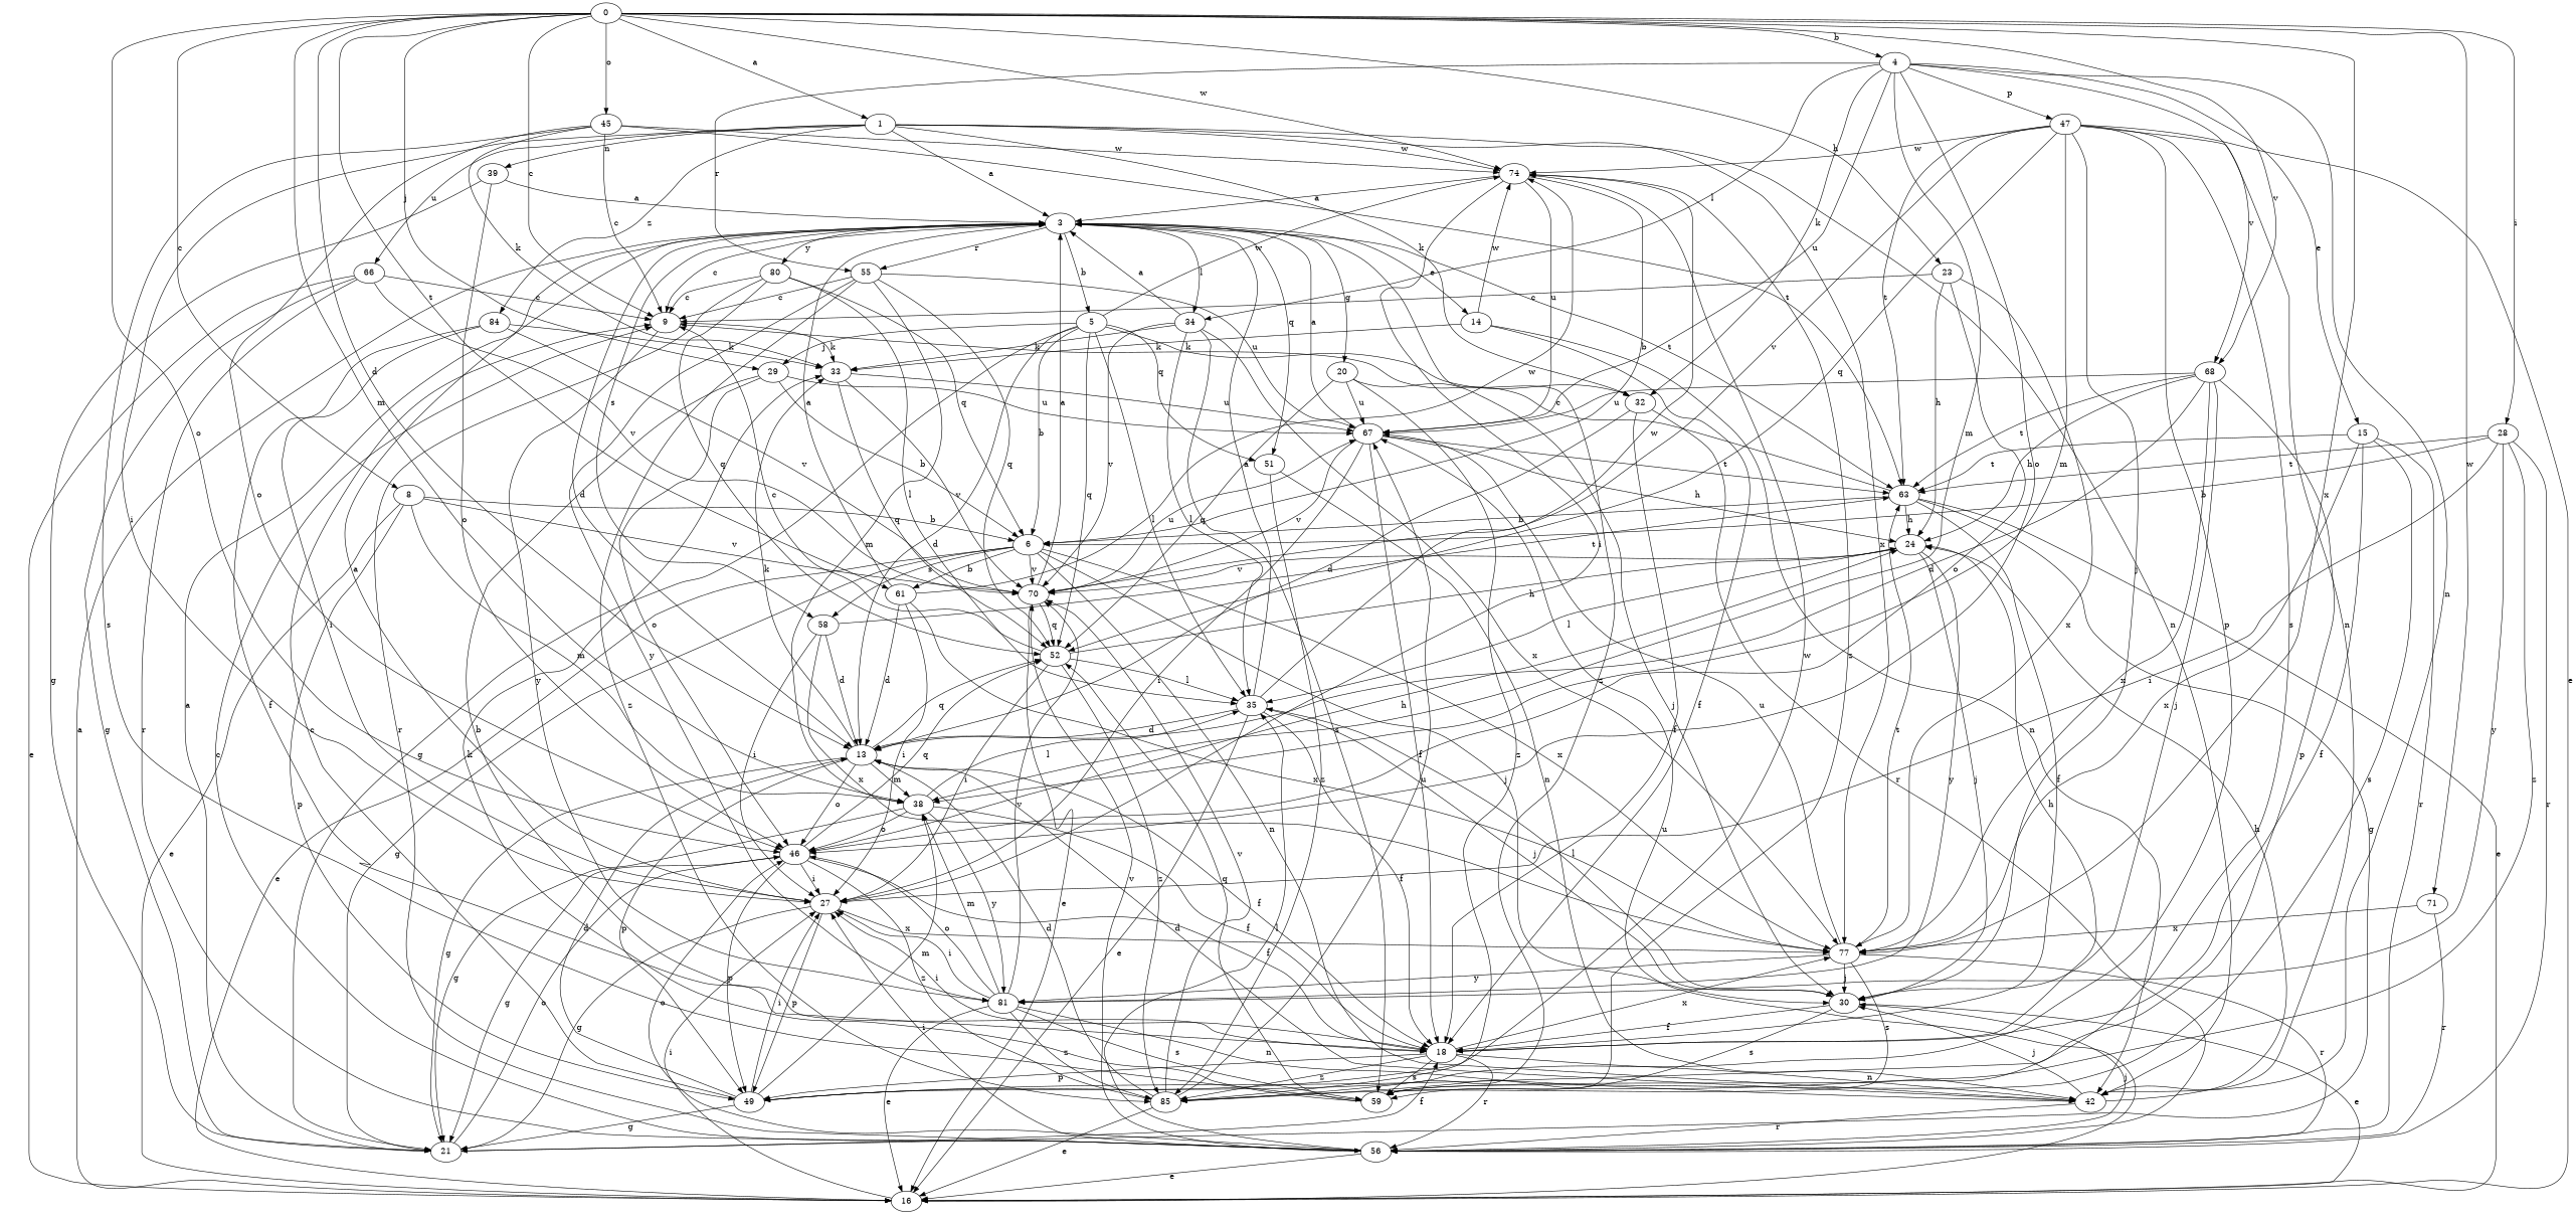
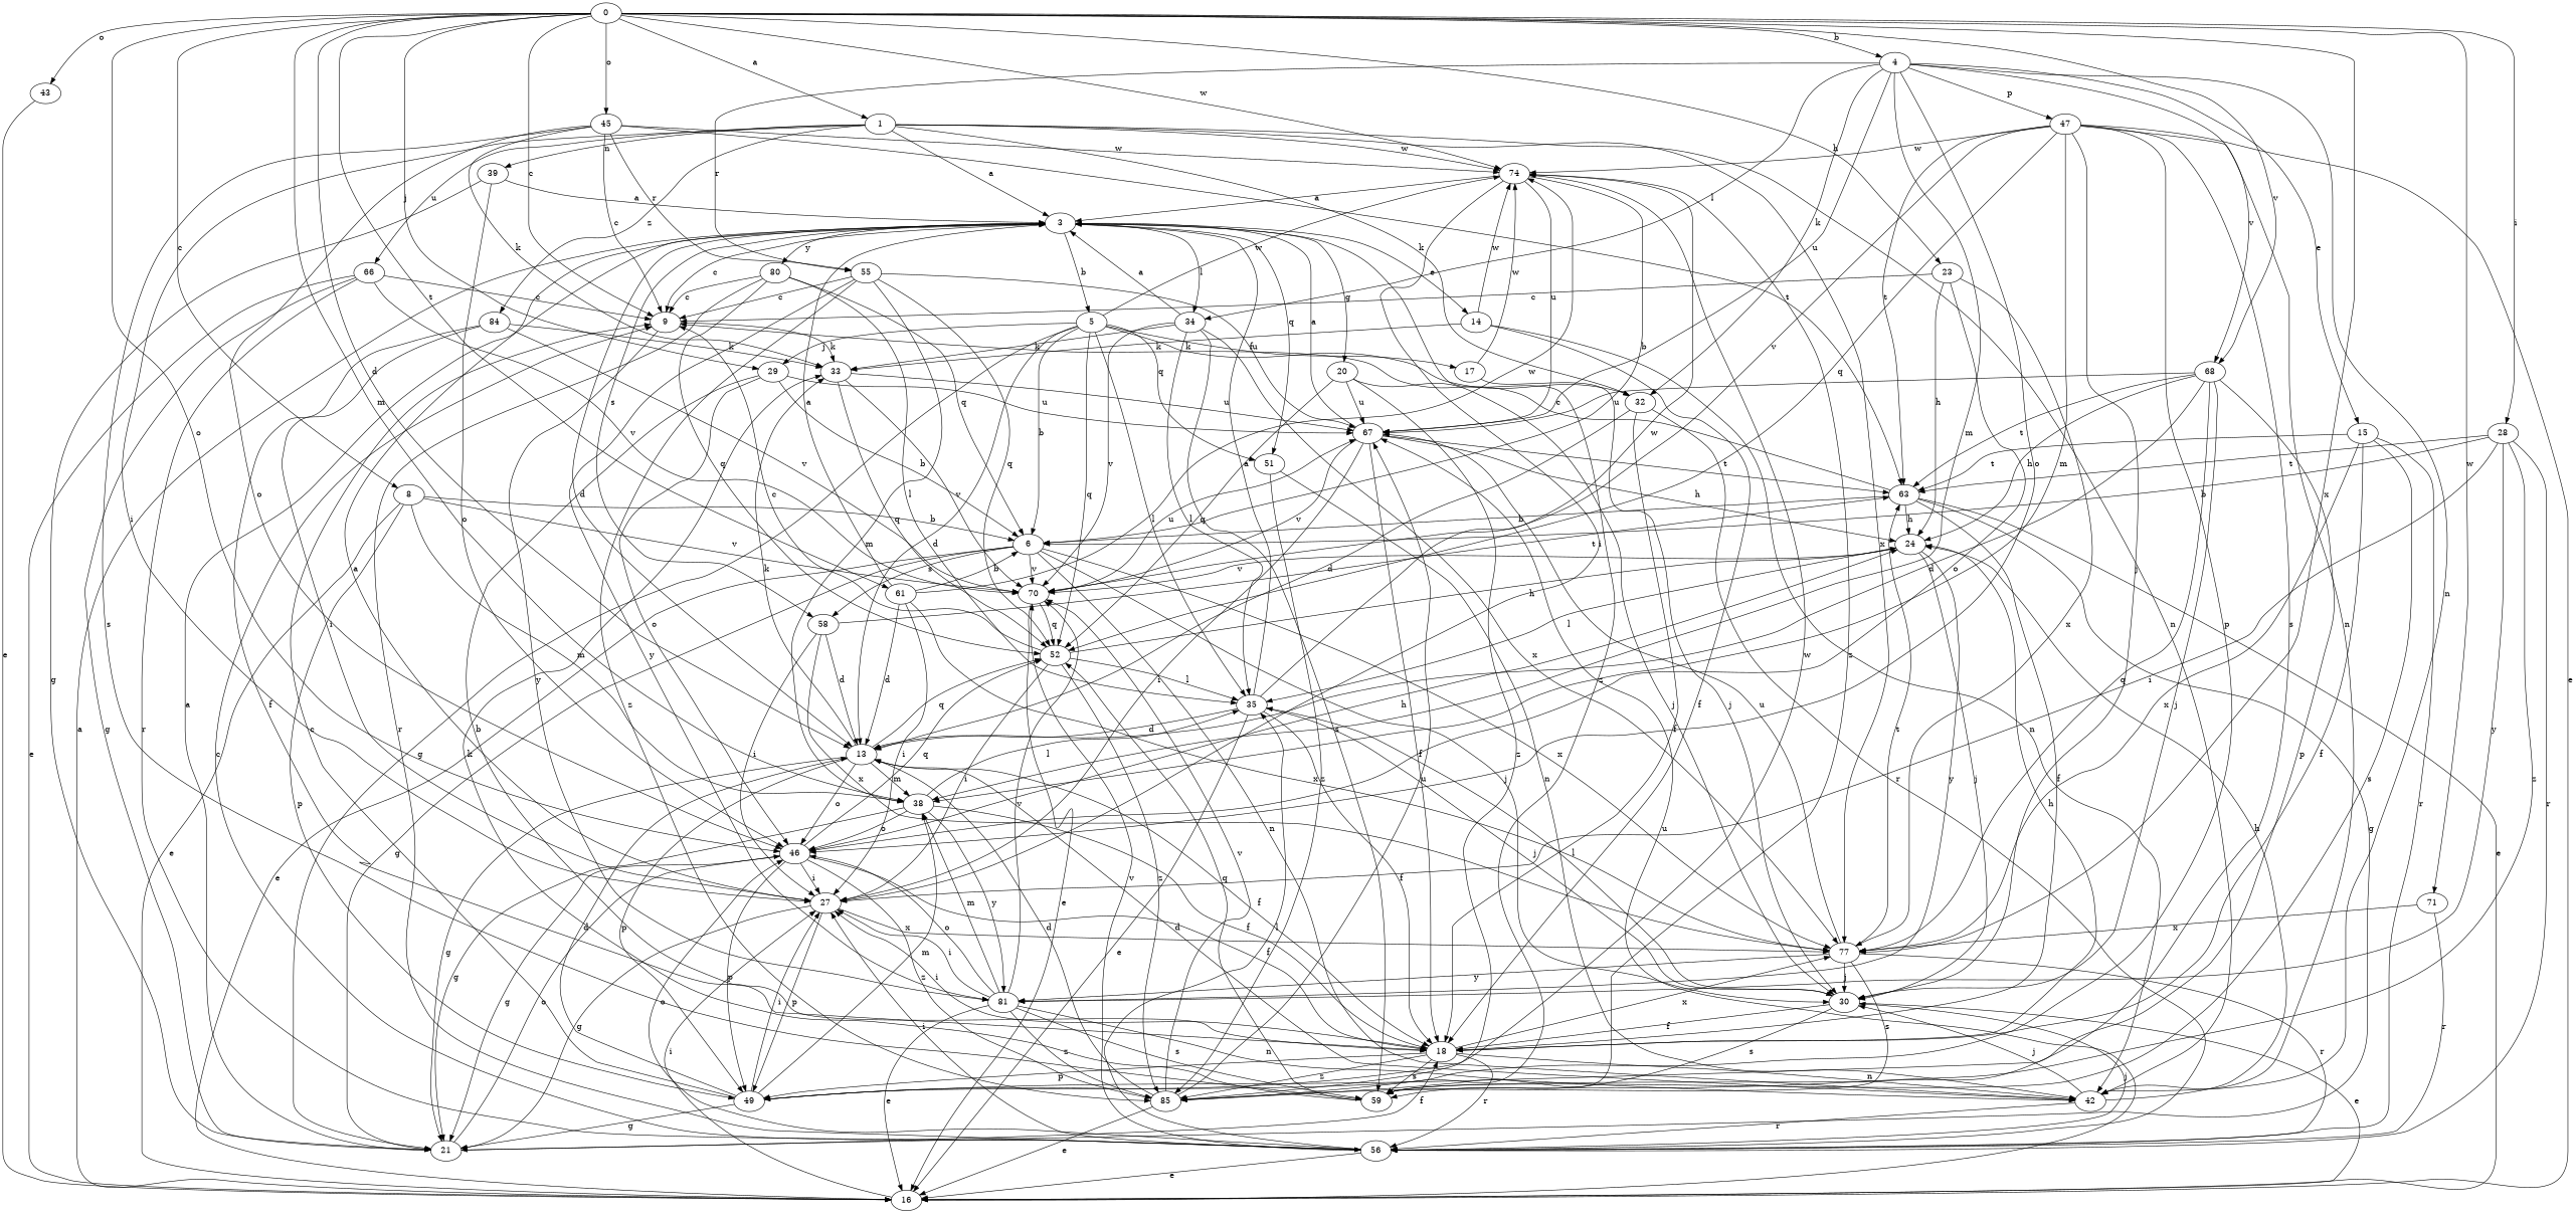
  strict digraph {
    0
    1
    4
    8
    9
    13
    23
    n8 [label=28]
    29
    38
+   43
    45
    46
    61
    68
    71
    74
    77
    3
    27
    32
    39
    42
    66
    84
    34
    55
    15
    47
    67
    6
    16
    70
    49
    33
    81
    21
    52
    18
    24
    63
    85
    56
    35
    59
    30
    5
    14
    20
    51
    58
    80
+   17
    0 -> 1 [label=a]
    0 -> 4 [label=b]
    0 -> 8 [label=c]
    0 -> 9 [label=c]
    0 -> 13 [label=d]
    0 -> 23 [label=h]
    0 -> n8 [label=i]
    0 -> 29 [label=j]
    0 -> 38 [label=m]
+   0 -> 43 [label=o]
    0 -> 45 [label=o]
    0 -> 46 [label=o]
    0 -> 61 [label=t]
    0 -> 68 [label=v]
    0 -> 71 [label=w]
    0 -> 74 [label=w]
    0 -> 77 [label=x]
    1 -> 74 [label=w]
    1 -> 77 [label=x]
    1 -> 3 [label=a]
    1 -> 27 [label=i]
    1 -> 32 [label=k]
    1 -> 39 [label=n]
    1 -> 42 [label=n]
    1 -> 66 [label=u]
    1 -> 84 [label=z]
    4 -> 38 [label=m]
    4 -> 46 [label=o]
    4 -> 68 [label=v]
    4 -> 32 [label=k]
    4 -> 42 [label=n]
    4 -> 34 [label=l]
    4 -> 55 [label=r]
    4 -> 15 [label=e]
    4 -> 47 [label=p]
    4 -> 67 [label=u]
    8 -> 38 [label=m]
    8 -> 6 [label=b]
    8 -> 16 [label=e]
    8 -> 70 [label=v]
    8 -> 49 [label=p]
    9 -> 33 [label=k]
    9 -> 81 [label=y]
    13 -> 38 [label=m]
    13 -> 46 [label=o]
    13 -> 49 [label=p]
    13 -> 33 [label=k]
    13 -> 21 [label=g]
    13 -> 52 [label=q]
    13 -> 18 [label=f]
    23 -> 9 [label=c]
    23 -> 46 [label=o]
    23 -> 77 [label=x]
    23 -> 24 [label=h]
    n8 -> 27 [label=i]
    n8 -> 6 [label=b]
    n8 -> 81 [label=y]
    n8 -> 63 [label=t]
    n8 -> 85 [label=z]
    n8 -> 56 [label=r]
    29 -> 46 [label=o]
    29 -> 67 [label=u]
    29 -> 6 [label=b]
    29 -> 18 [label=b]
    38 -> 46 [label=o]
    38 -> 81 [label=y]
    38 -> 21 [label=g]
    38 -> 18 [label=f]
    38 -> 35 [label=l]
+   43 -> 16 [label=e]
    45 -> 9 [label=c]
    45 -> 46 [label=o]
    45 -> 74 [label=w]
    45 -> 33 [label=k]
    45 -> 63 [label=t]
    45 -> 59 [label=s]
    46 -> 27 [label=i]
    46 -> 49 [label=p]
    46 -> 21 [label=g]
    46 -> 52 [label=q]
    46 -> 18 [label=f]
    46 -> 24 [label=h]
    46 -> 85 [label=z]
    61 -> 13 [label=d]
    61 -> 74 [label=w]
    61 -> 77 [label=x]
    61 -> 3 [label=a]
    61 -> 27 [label=i]
-   6 -> 61 [label=b]
+   61 -> 6 [label=b]
    68 -> 13 [label=d]
-   68 -> 77 [label=x]
+   68 -> 77 [label=q]
    68 -> 67 [label=u]
    68 -> 49 [label=p]
    68 -> 24 [label=h]
    68 -> 63 [label=t]
    68 -> 30 [label=j]
    71 -> 77 [label=x]
    71 -> 56 [label=r]
    74 -> 3 [label=a]
    74 -> 27 [label=i]
    74 -> 67 [label=u]
    74 -> 6 [label=b]
    74 -> 85 [label=z]
    77 -> 67 [label=u]
    77 -> 81 [label=y]
    77 -> 63 [label=t]
    77 -> 56 [label=r]
    77 -> 59 [label=s]
    77 -> 30 [label=j]
    3 -> 9 [label=c]
    3 -> 13 [label=d]
    3 -> 34 [label=l]
-   3 -> 55 [label=r]
-   3 -> 63 [label=t]
+   45 -> 55 [label=r]
    3 -> 85 [label=z]
    3 -> 5 [label=b]
    3 -> 14 [label=e]
    3 -> 20 [label=g]
    3 -> 51 [label=q]
    3 -> 58 [label=s]
    3 -> 80 [label=y]
    27 -> 77 [label=x]
    27 -> 3 [label=a]
    27 -> 49 [label=p]
    27 -> 21 [label=g]
    32 -> 13 [label=d]
    32 -> 18 [label=f]
    32 -> 56 [label=r]
    39 -> 46 [label=o]
    39 -> 3 [label=a]
    39 -> 21 [label=g]
    42 -> 13 [label=d]
    42 -> 24 [label=h]
    42 -> 56 [label=r]
    42 -> 30 [label=j]
    66 -> 9 [label=c]
    66 -> 16 [label=e]
    66 -> 70 [label=v]
    66 -> 21 [label=g]
    66 -> 56 [label=r]
    84 -> 27 [label=i]
    84 -> 70 [label=v]
    84 -> 33 [label=k]
    84 -> 18 [label=f]
    34 -> 77 [label=x]
    34 -> 3 [label=a]
    34 -> 70 [label=v]
    34 -> 33 [label=k]
    34 -> 35 [label=l]
    34 -> 59 [label=s]
    55 -> 9 [label=c]
    55 -> 38 [label=m]
    55 -> 67 [label=u]
    55 -> 81 [label=y]
    55 -> 52 [label=q]
    55 -> 85 [label=z]
    15 -> 77 [label=x]
    15 -> 18 [label=f]
    15 -> 63 [label=t]
    15 -> 56 [label=r]
    15 -> 59 [label=s]
    47 -> 38 [label=m]
    47 -> 74 [label=w]
    47 -> 42 [label=n]
    47 -> 16 [label=e]
    47 -> 70 [label=v]
    47 -> 49 [label=p]
    47 -> 52 [label=q]
    47 -> 63 [label=t]
    47 -> 59 [label=s]
    47 -> 30 [label=j]
    67 -> 3 [label=a]
    67 -> 27 [label=i]
    67 -> 70 [label=v]
    67 -> 18 [label=f]
    67 -> 24 [label=h]
    67 -> 63 [label=t]
    6 -> 77 [label=x]
    6 -> 42 [label=n]
    6 -> 16 [label=e]
    6 -> 70 [label=v]
    6 -> 21 [label=g]
    6 -> 30 [label=j]
    6 -> 58 [label=s]
    16 -> 3 [label=a]
    16 -> 27 [label=i]
    16 -> 67 [label=u]
-   70 -> 3 [label=a]
    70 -> 67 [label=u]
    70 -> 16 [label=e]
    70 -> 52 [label=q]
    49 -> 9 [label=c]
    49 -> 13 [label=d]
    49 -> 38 [label=m]
    49 -> 74 [label=w]
    49 -> 27 [label=i]
    49 -> 21 [label=g]
    33 -> 67 [label=u]
    33 -> 70 [label=v]
    33 -> 52 [label=q]
    81 -> 38 [label=m]
    81 -> 46 [label=o]
    81 -> 27 [label=i]
    81 -> 42 [label=n]
    81 -> 16 [label=e]
    81 -> 70 [label=v]
    81 -> 85 [label=z]
    81 -> 59 [label=s]
    21 -> 46 [label=o]
    21 -> 3 [label=a]
    21 -> 18 [label=f]
    52 -> 9 [label=c]
    52 -> 27 [label=i]
    52 -> 24 [label=h]
    52 -> 85 [label=z]
    52 -> 35 [label=l]
    18 -> 77 [label=x]
    18 -> 27 [label=i]
    18 -> 42 [label=n]
    18 -> 49 [label=p]
    18 -> 24 [label=h]
    18 -> 85 [label=z]
    18 -> 56 [label=r]
    18 -> 59 [label=s]
    24 -> 70 [label=v]
    24 -> 81 [label=y]
    24 -> 35 [label=l]
    24 -> 30 [label=j]
    63 -> 9 [label=c]
    63 -> 6 [label=b]
    63 -> 16 [label=e]
    63 -> 21 [label=g]
    63 -> 18 [label=f]
    63 -> 24 [label=h]
    85 -> 13 [label=d]
    85 -> 67 [label=u]
    85 -> 16 [label=e]
    85 -> 70 [label=v]
    56 -> 9 [label=c]
    56 -> 46 [label=o]
    56 -> 27 [label=i]
    56 -> 16 [label=e]
    56 -> 70 [label=v]
    56 -> 35 [label=l]
    56 -> 30 [label=j]
    35 -> 13 [label=d]
    35 -> 74 [label=w]
    35 -> 3 [label=a]
    35 -> 16 [label=e]
    35 -> 18 [label=f]
    35 -> 30 [label=j]
    59 -> 33 [label=k]
    59 -> 52 [label=q]
    30 -> 16 [label=e]
    30 -> 18 [label=f]
    30 -> 35 [label=l]
    30 -> 59 [label=s]
    5 -> 13 [label=d]
    5 -> 29 [label=j]
    5 -> 74 [label=w]
    5 -> 32 [label=k]
    5 -> 6 [label=b]
    5 -> 21 [label=g]
    5 -> 52 [label=q]
    5 -> 35 [label=l]
    5 -> 51 [label=q]
+   5 -> 17 [label=f]
    14 -> 74 [label=w]
    14 -> 42 [label=n]
    14 -> 33 [label=k]
    14 -> 18 [label=f]
    20 -> 67 [label=u]
    20 -> 52 [label=q]
    20 -> 85 [label=z]
    20 -> 30 [label=j]
    51 -> 42 [label=n]
    51 -> 85 [label=z]
    58 -> 13 [label=d]
    58 -> 77 [label=x]
    58 -> 27 [label=i]
    58 -> 63 [label=t]
    80 -> 9 [label=c]
    80 -> 6 [label=q]
    80 -> 52 [label=q]
    80 -> 56 [label=r]
    80 -> 35 [label=l]
+   17 -> 74 [label=w]
+   17 -> 30 [label=j]
  }
